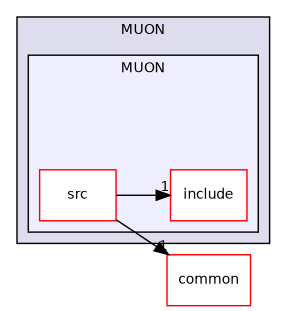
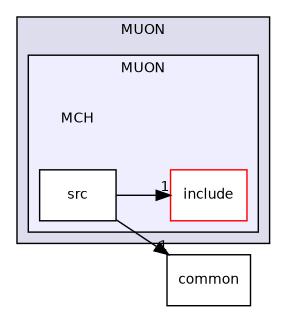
  digraph {
    compound=true
    rankdir=LR
    node [fontname=Helvetica fontsize=10 shape=box color=red]
    edge [headlabel=1 labeldistance=1.5 labelfontname=Helvetica labelfontsize=10]
+   n1 [label=MCH shape=plaintext color=""]
    n2 [fillcolor=white label=include style=filled]
-   n3 [fillcolor=white label=src style=filled]
-   n4 [label=common]
+   n3 [color=black fillcolor=white label=src style=filled]
+   n4 [color=black label=common]
    subgraph cluster_1 {
      bgcolor="#ddddee"
      fontname=Helvetica
      fontsize=10
      label=MUON
      pencolor=black
      subgraph cluster_2 {
        bgcolor="#eeeeff"
        fontname=Helvetica
        fontsize=10
        label=MUON
        pencolor=black
+       n1
        n2
        n3
      }
    }
    n3 -> n2
    n3 -> n4
  }
